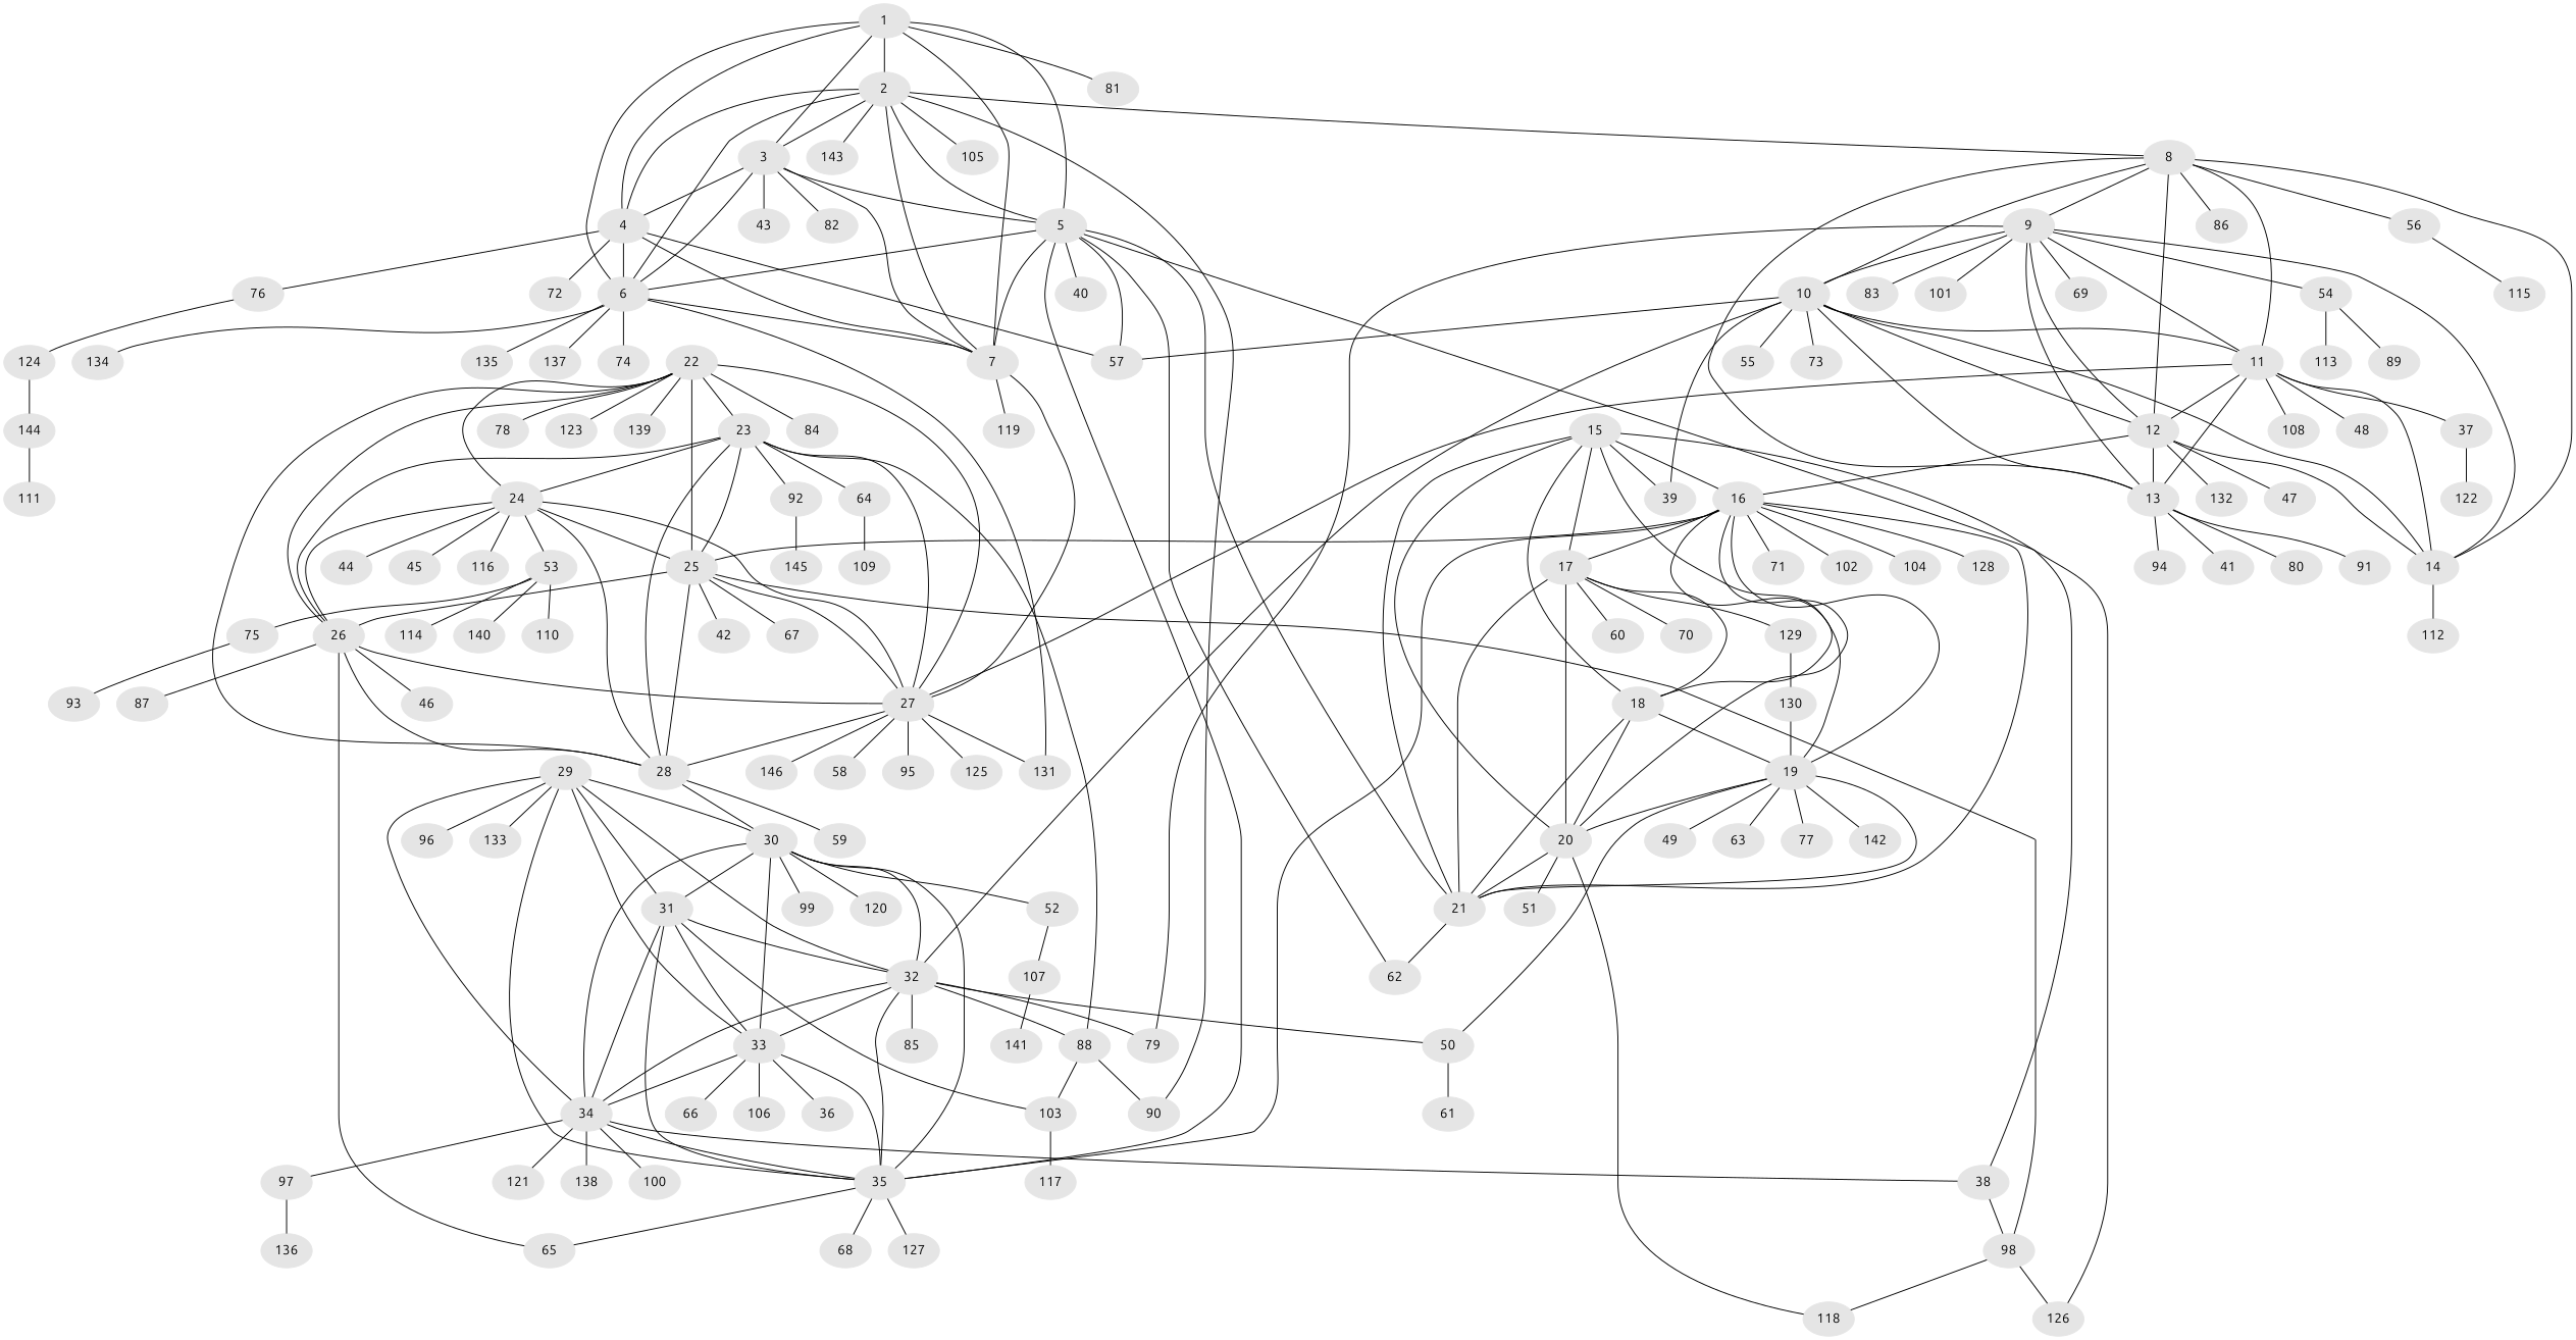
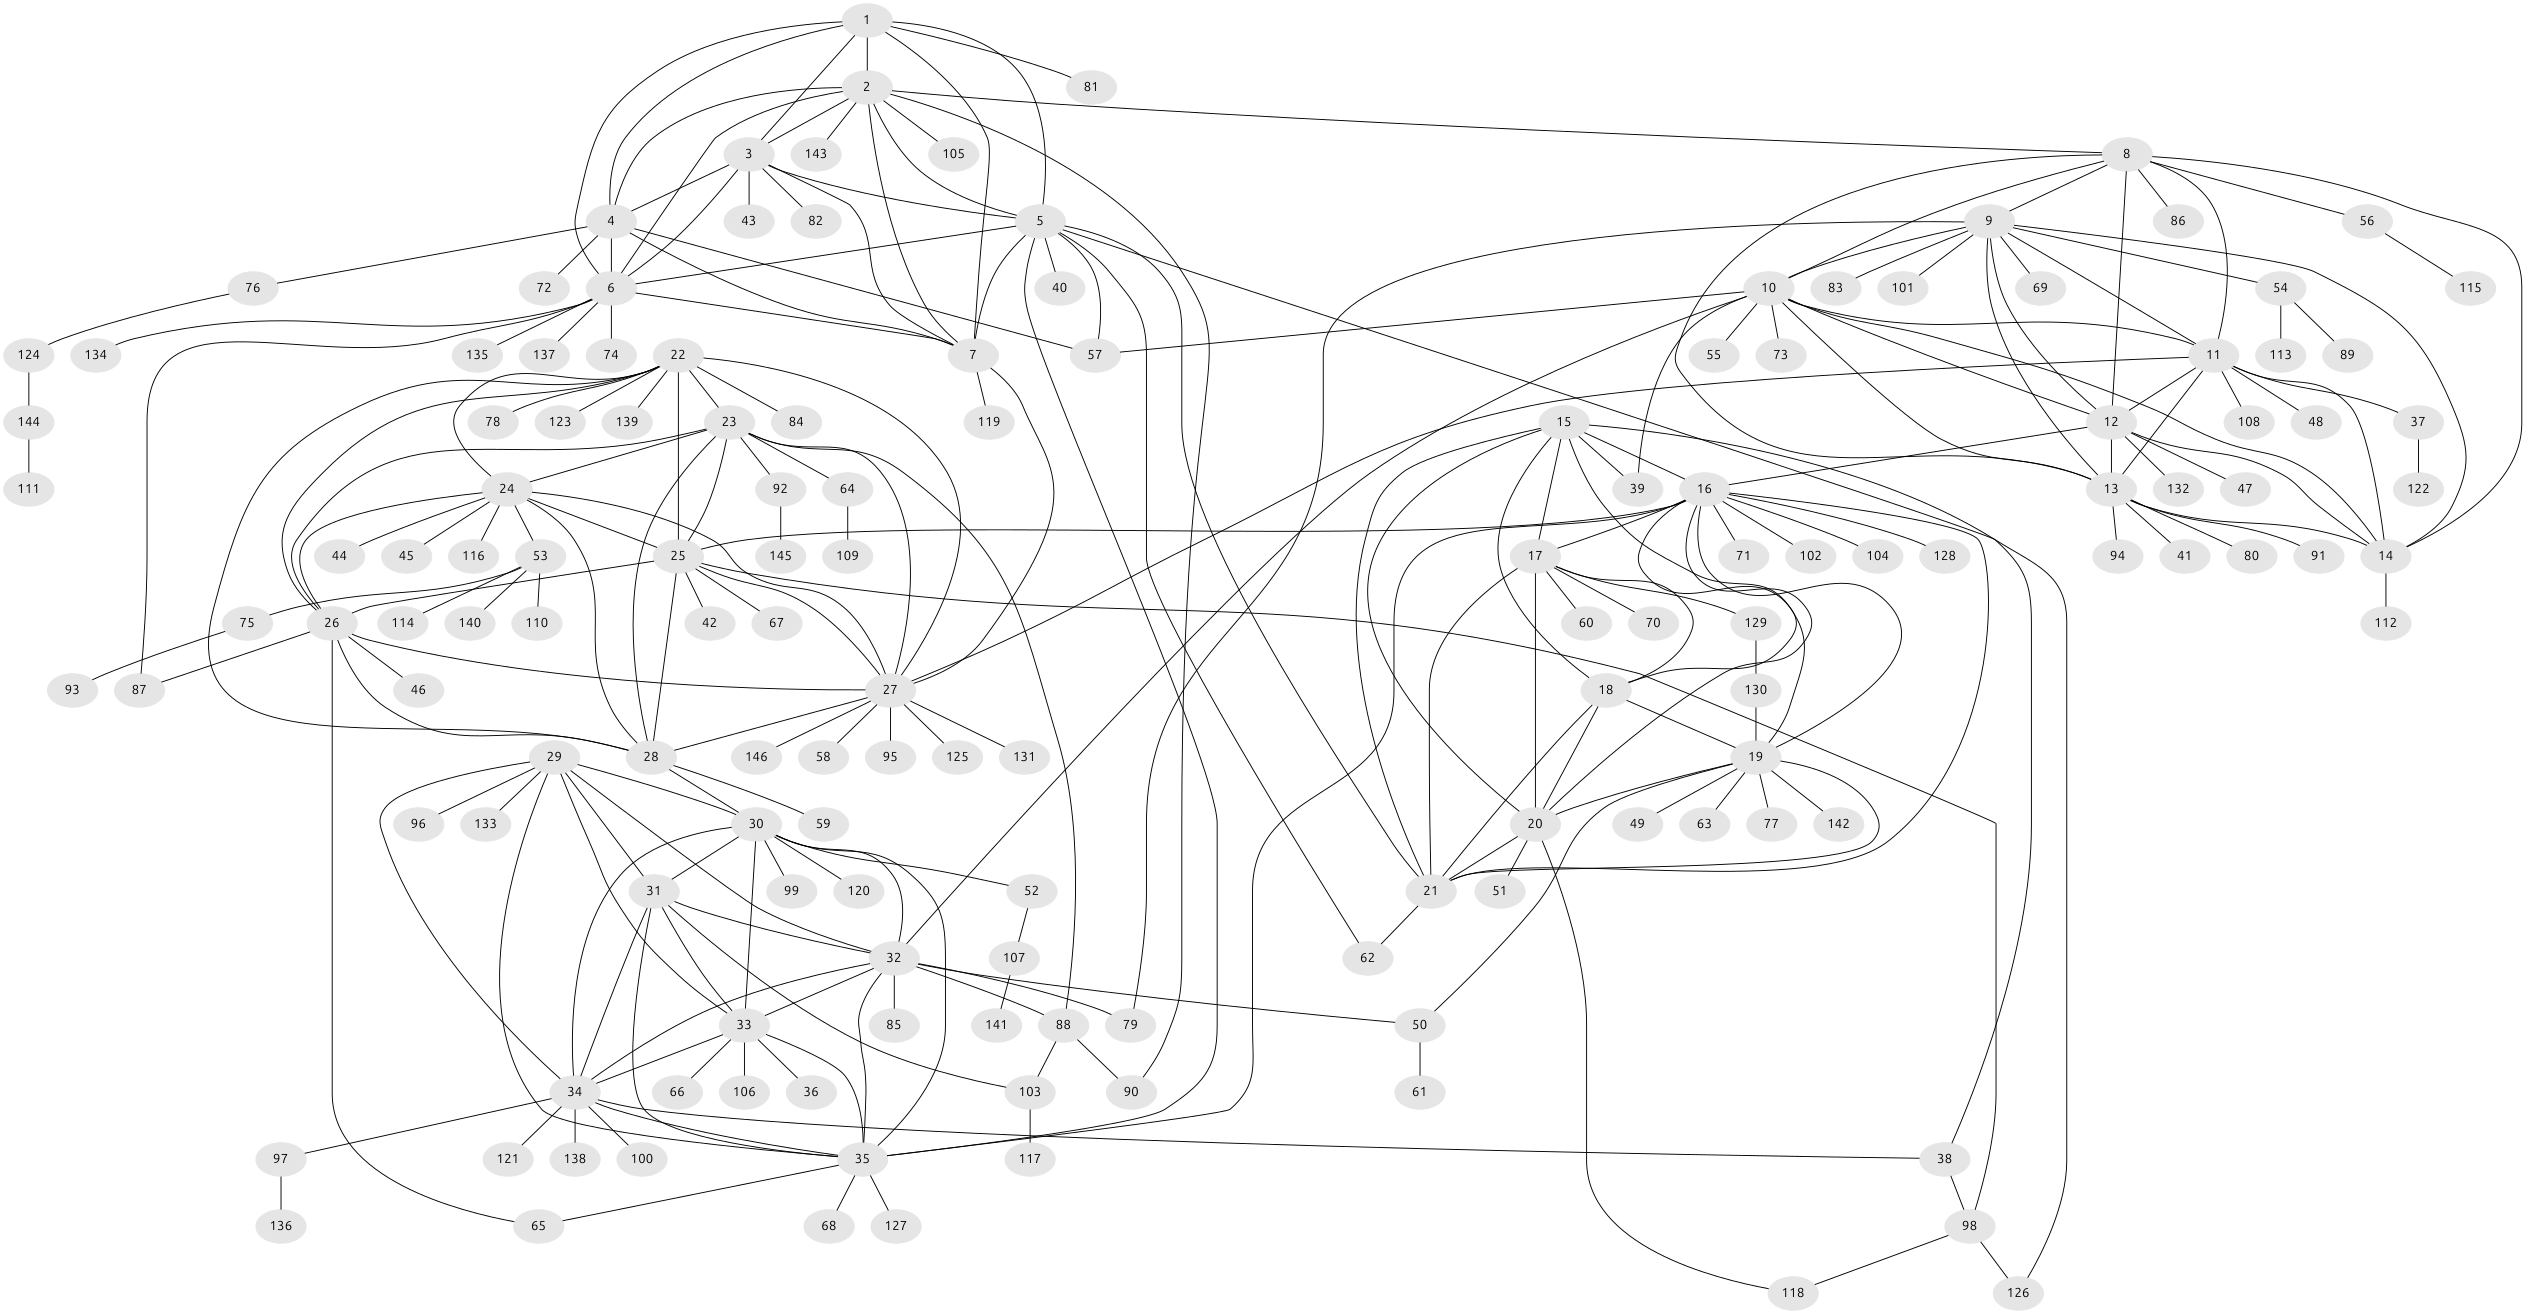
  graph {
    fontname=Ubuntu
    node [color=gray90 fontname=Ubuntu style=filled]
    edge [fontname=Ubuntu]
    1
    2
    3
    4
    5
    6
    7
    81
    8
    90
    105
    143
    43
    82
    72
    76
    57
    21
    35
    38
    40
    62
    74
    131
    134
    135
    137
    27
    119
    9
    10
    11
    12
    13
    14
    56
    86
    124
    65
    68
    127
    98
    28
    58
    95
    125
    146
    54
    69
    79
    83
    101
    32
    39
    55
    73
    37
    48
    108
    16
    47
    132
    41
    80
    91
    94
    112
    115
    89
    113
    50
    88
    85
    33
    34
    122
    17
    18
    19
    20
    25
    71
    102
    104
    128
    15
    126
    60
    70
    129
    49
    63
    77
    142
    51
    118
    26
    42
    67
    130
    61
    22
    23
    24
    78
    84
    123
    139
    64
    92
    44
    45
    53
    116
    46
    87
    30
    59
    109
    103
    145
    75
    110
    114
    140
    31
    52
    99
    120
    29
    96
    133
    36
    66
    106
    97
    100
    121
    138
    107
    117
    136
    141
    93
    144
    111
    1 -- 2
    1 -- 3
    1 -- 4
    1 -- 5
    1 -- 6
    1 -- 7
    1 -- 81
    2 -- 3
    2 -- 4
    2 -- 5
    2 -- 6
    2 -- 7
    2 -- 8
    2 -- 90
    2 -- 105
    2 -- 143
    3 -- 4
    3 -- 5
    3 -- 6
    3 -- 7
    3 -- 43
    3 -- 82
    4 -- 6
    4 -- 7
    4 -- 72
    4 -- 76
    4 -- 57
    5 -- 6
    5 -- 7
    5 -- 57
    5 -- 21
    5 -- 35
    5 -- 38
    5 -- 40
    5 -- 62
    6 -- 7
    6 -- 74
-   6 -- 131
+   6 -- 87
    6 -- 134
    6 -- 135
    6 -- 137
    7 -- 27
    7 -- 119
    8 -- 9
    8 -- 10
    8 -- 11
    8 -- 12
    8 -- 13
    8 -- 14
    8 -- 56
    8 -- 86
    76 -- 124
    21 -- 62
    35 -- 65
    35 -- 68
    35 -- 127
    38 -- 98
    27 -- 131
    27 -- 28
    27 -- 58
    27 -- 95
    27 -- 125
    27 -- 146
    9 -- 10
    9 -- 11
    9 -- 12
    9 -- 13
    9 -- 14
    9 -- 54
    9 -- 69
    9 -- 79
    9 -- 83
    9 -- 101
    10 -- 57
    10 -- 11
    10 -- 12
    10 -- 13
    10 -- 14
    10 -- 32
    10 -- 39
    10 -- 55
    10 -- 73
    11 -- 27
    11 -- 12
    11 -- 13
    11 -- 14
    11 -- 37
    11 -- 48
    11 -- 108
    12 -- 13
    12 -- 14
    12 -- 16
    12 -- 47
    12 -- 132
+   13 -- 14
    13 -- 41
    13 -- 80
    13 -- 91
    13 -- 94
    14 -- 112
    56 -- 115
    124 -- 144
    98 -- 126
    98 -- 118
    28 -- 30
    28 -- 59
    54 -- 89
    54 -- 113
    32 -- 35
    32 -- 79
    32 -- 50
    32 -- 88
    32 -- 85
    32 -- 33
    32 -- 34
    37 -- 122
    16 -- 21
    16 -- 35
    16 -- 17
    16 -- 18
    16 -- 19
    16 -- 20
    16 -- 25
    16 -- 71
    16 -- 102
    16 -- 104
    16 -- 128
    50 -- 61
    88 -- 90
    88 -- 103
    33 -- 35
    33 -- 34
    33 -- 36
    33 -- 66
    33 -- 106
    34 -- 35
    34 -- 38
    34 -- 97
    34 -- 100
    34 -- 121
    34 -- 138
    17 -- 21
    17 -- 18
    17 -- 20
    17 -- 60
    17 -- 70
    17 -- 129
    18 -- 21
    18 -- 19
    18 -- 20
    19 -- 21
    19 -- 50
    19 -- 20
    19 -- 49
    19 -- 63
    19 -- 77
    19 -- 142
    20 -- 21
    20 -- 51
    20 -- 118
    25 -- 27
    25 -- 98
    25 -- 28
    25 -- 26
    25 -- 42
    25 -- 67
    15 -- 21
    15 -- 39
    15 -- 16
    15 -- 17
    15 -- 18
    15 -- 19
    15 -- 20
    15 -- 126
    129 -- 130
    26 -- 27
    26 -- 65
    26 -- 28
    26 -- 46
    26 -- 87
    130 -- 19
    22 -- 27
    22 -- 28
    22 -- 25
    22 -- 26
    22 -- 23
    22 -- 24
    22 -- 78
    22 -- 84
    22 -- 123
    22 -- 139
    23 -- 27
    23 -- 28
    23 -- 88
    23 -- 25
    23 -- 26
    23 -- 24
    23 -- 64
    23 -- 92
    24 -- 27
    24 -- 28
    24 -- 25
    24 -- 26
    24 -- 44
    24 -- 45
    24 -- 53
    24 -- 116
    64 -- 109
    92 -- 145
    53 -- 75
    53 -- 110
    53 -- 114
    53 -- 140
    30 -- 35
    30 -- 32
    30 -- 33
    30 -- 34
    30 -- 31
    30 -- 52
    30 -- 99
    30 -- 120
    103 -- 117
    75 -- 93
    31 -- 35
    31 -- 32
    31 -- 33
    31 -- 34
    31 -- 103
    52 -- 107
    29 -- 35
    29 -- 32
    29 -- 33
    29 -- 34
    29 -- 30
    29 -- 31
    29 -- 96
    29 -- 133
    97 -- 136
    107 -- 141
    144 -- 111
  }
